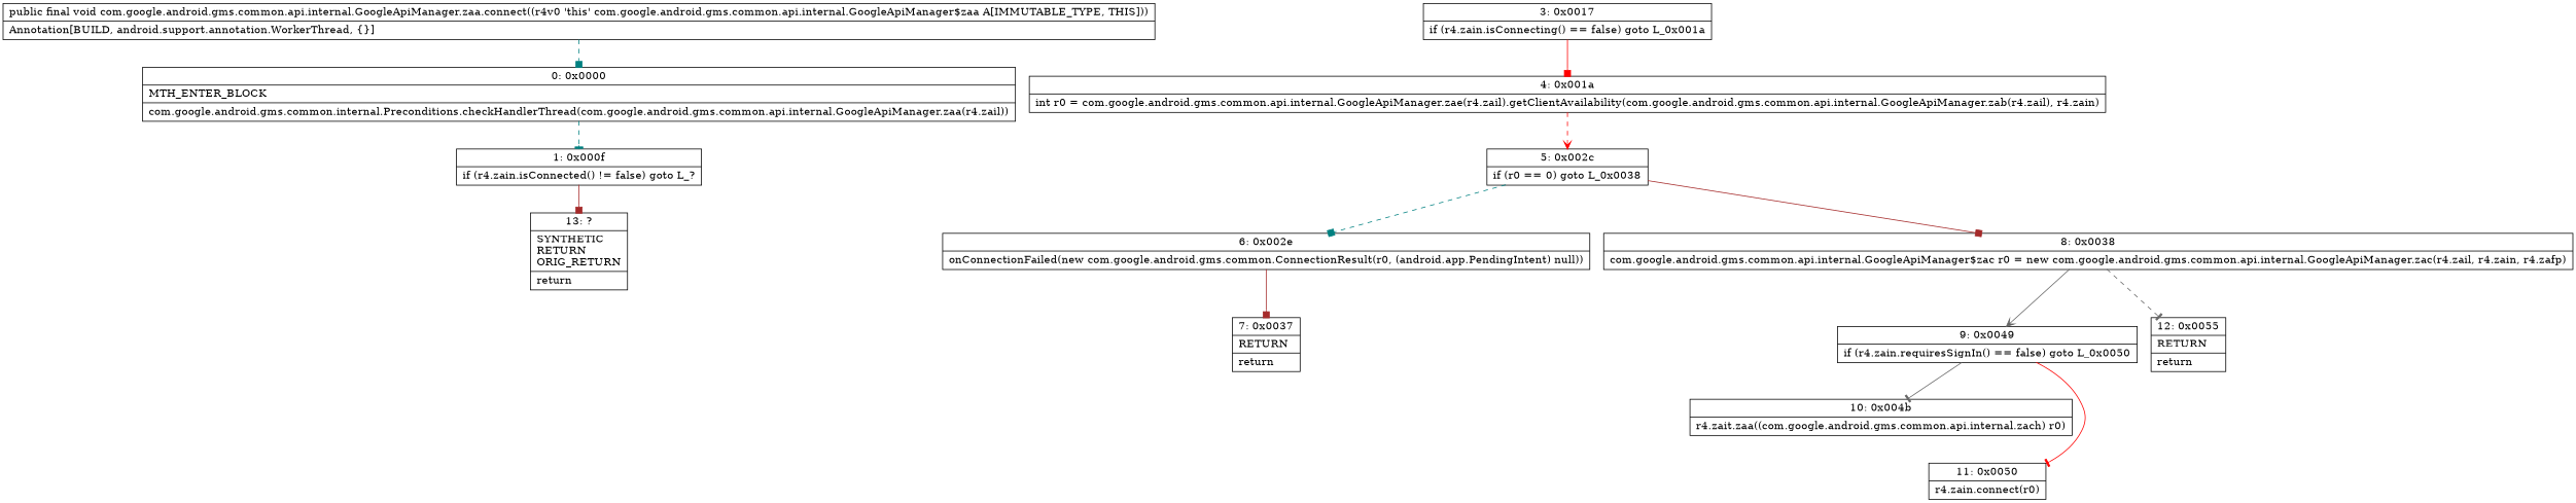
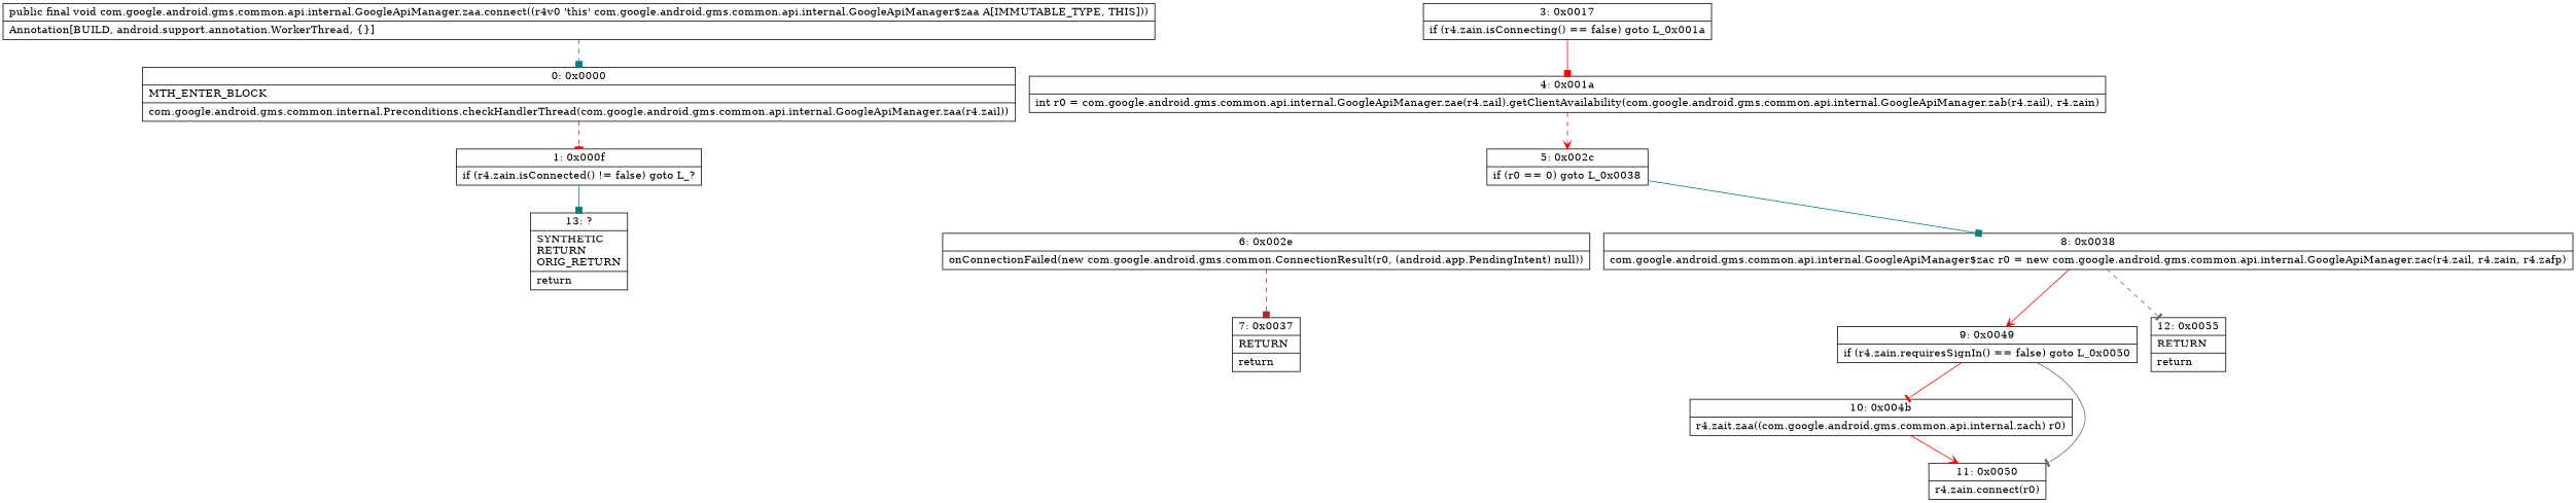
  digraph {
    node [shape=record]
    edge [arrowhead=box color=red style=solid]
    n1 [label="{0\:\ 0x0000|MTH_ENTER_BLOCK\l|com.google.android.gms.common.internal.Preconditions.checkHandlerThread(com.google.android.gms.common.api.internal.GoogleApiManager.zaa(r4.zail))\l}"]
    n2 [label="{1\:\ 0x000f|if (r4.zain.isConnected() != false) goto L_?\l}"]
    n3 [label="{13\:\ ?|SYNTHETIC\lRETURN\lORIG_RETURN\l|return\l}"]
    n4 [label="{3\:\ 0x0017|if (r4.zain.isConnecting() == false) goto L_0x001a\l}"]
    n5 [label="{4\:\ 0x001a|int r0 = com.google.android.gms.common.api.internal.GoogleApiManager.zae(r4.zail).getClientAvailability(com.google.android.gms.common.api.internal.GoogleApiManager.zab(r4.zail), r4.zain)\l}"]
    n6 [label="{5\:\ 0x002c|if (r0 == 0) goto L_0x0038\l}"]
    n7 [label="{6\:\ 0x002e|onConnectionFailed(new com.google.android.gms.common.ConnectionResult(r0, (android.app.PendingIntent) null))\l}"]
    n8 [label="{8\:\ 0x0038|com.google.android.gms.common.api.internal.GoogleApiManager$zac r0 = new com.google.android.gms.common.api.internal.GoogleApiManager.zac(r4.zail, r4.zain, r4.zafp)\l}"]
    n9 [label="{7\:\ 0x0037|RETURN\l|return\l}"]
    n10 [label="{9\:\ 0x0049|if (r4.zain.requiresSignIn() == false) goto L_0x0050\l}"]
    n11 [label="{12\:\ 0x0055|RETURN\l|return\l}"]
    n12 [label="{10\:\ 0x004b|r4.zait.zaa((com.google.android.gms.common.api.internal.zach) r0)\l}"]
    n13 [label="{11\:\ 0x0050|r4.zain.connect(r0)\l}"]
    n14 [label="{public final void com.google.android.gms.common.api.internal.GoogleApiManager.zaa.connect((r4v0 'this' com.google.android.gms.common.api.internal.GoogleApiManager$zaa A[IMMUTABLE_TYPE, THIS]))  | Annotation[BUILD, android.support.annotation.WorkerThread, \{\}]\l}"]
-   n1 -> n2 [arrowhead=tee color=teal style=dashed]
-   n2 -> n3 [color=brown]
+   n1 -> n2 [arrowhead=tee style=dashed]
+   n2 -> n3 [color=teal]
    n4 -> n5
    n5 -> n6 [arrowhead=vee style=dashed]
-   n6 -> n7 [color=teal style=dashed]
-   n6 -> n8 [color=brown]
-   n7 -> n9 [color=brown]
-   n8 -> n10 [arrowhead=vee color=gray40]
+   n6 -> n8 [color=teal]
+   n7 -> n9 [color=brown style=dashed]
+   n8 -> n10 [arrowhead=vee]
    n8 -> n11 [arrowhead=tee color=gray40 style=dashed]
-   n10 -> n12 [arrowhead=tee color=gray40]
-   n10 -> n13 [arrowhead=tee]
+   n10 -> n12 [arrowhead=tee]
+   n10 -> n13 [arrowhead=tee color=gray40]
+   n12 -> n13 [arrowhead=vee]
    n14 -> n1 [color=teal style=dashed]
  }
